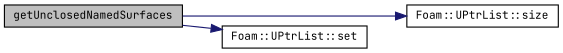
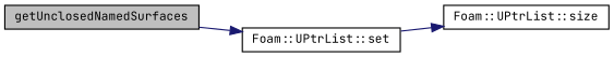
  digraph {
    fontname="JetBrains Mono"
    rankdir=LR
    node [color=black fontname="JetBrains Mono" fontsize=10 shape=record]
    edge [color=midnightblue fontname="JetBrains Mono" fontsize=10 labelfontname=Helvetica labelfontsize=10 style=solid]
    n1 [fillcolor=grey75 fontcolor=black height=0.2 label=getUnclosedNamedSurfaces style=filled width=0.4]
    n2 [height=0.2 label="Foam::UPtrList::size" width=0.4]
    n3 [height=0.2 label="Foam::UPtrList::set" width=0.4]
-   n1 -> n2
+   n3 -> n2
    n1 -> n3
  }
